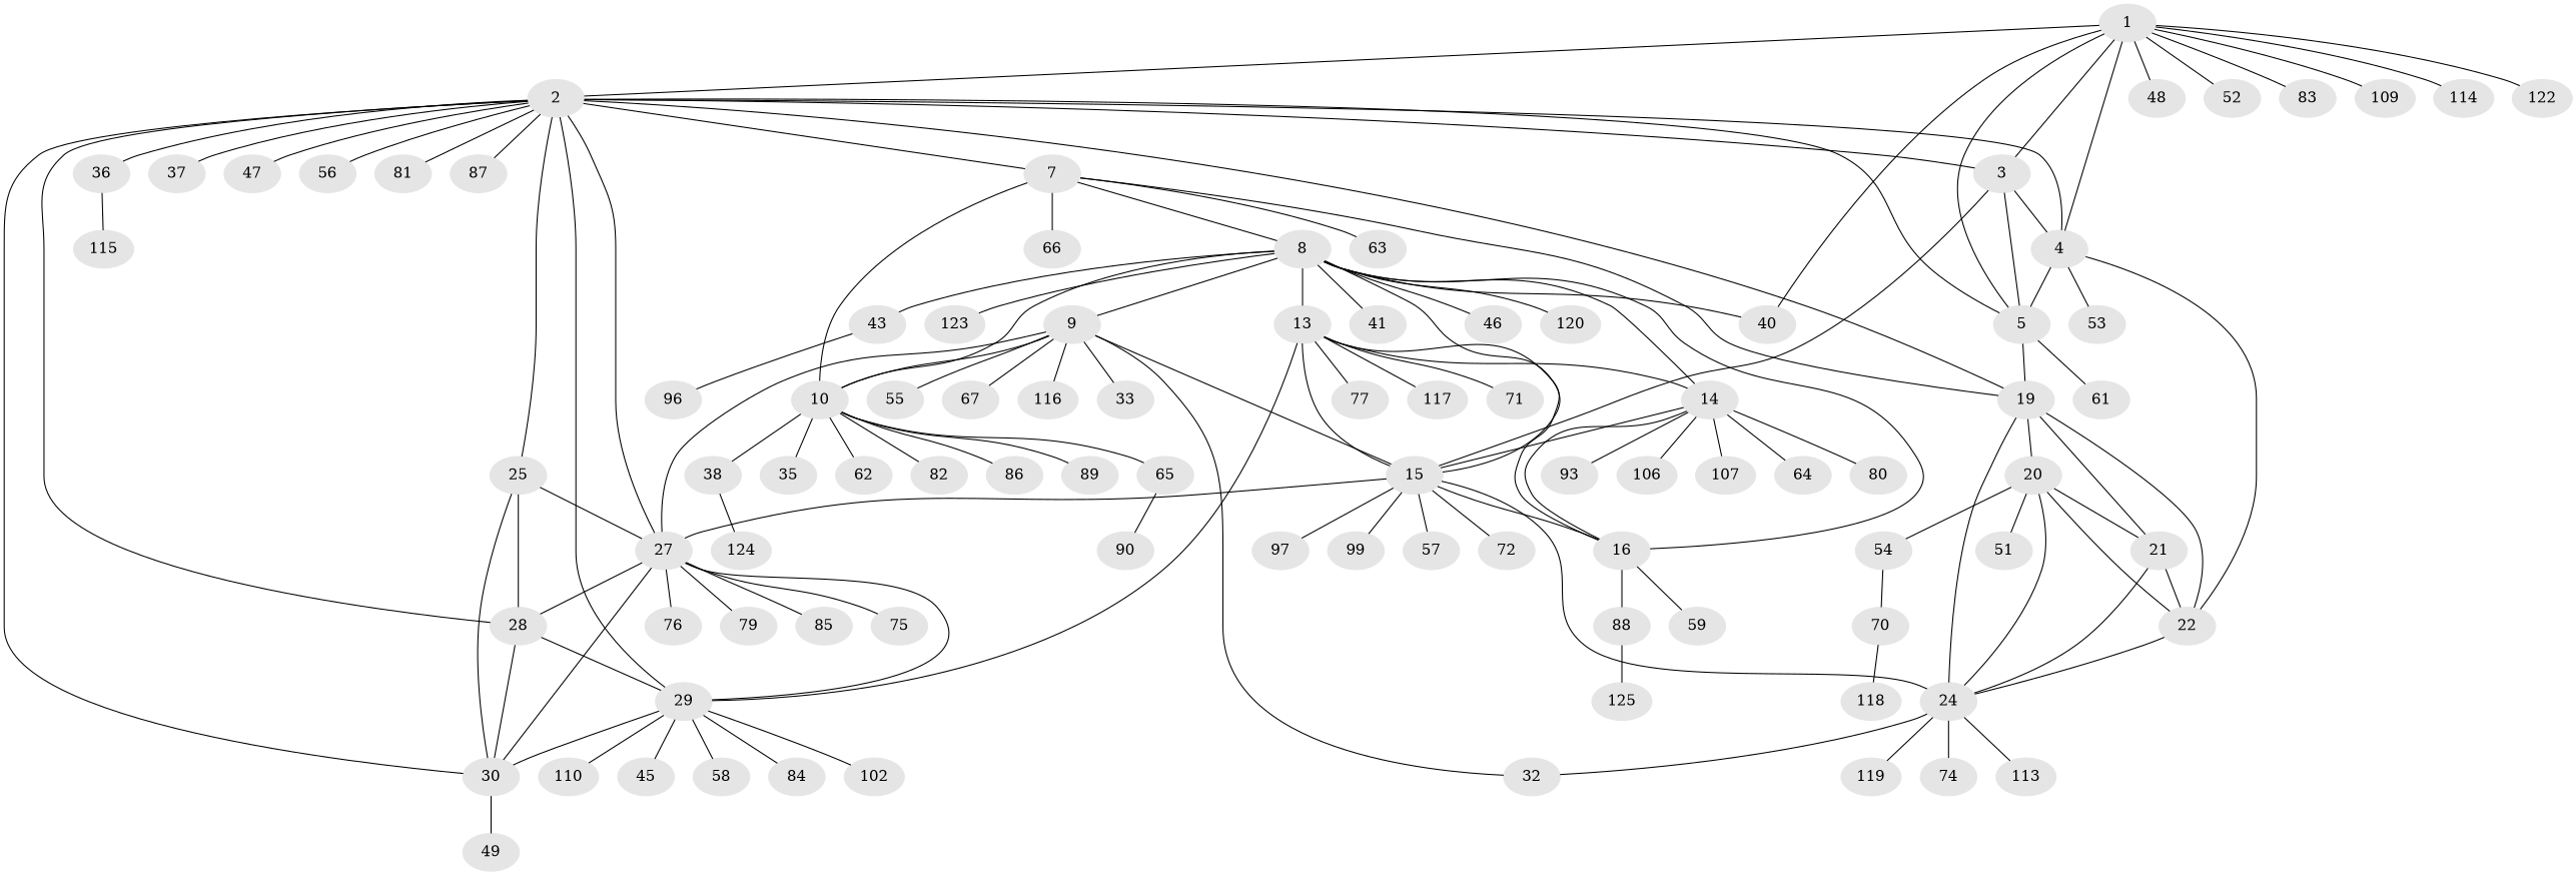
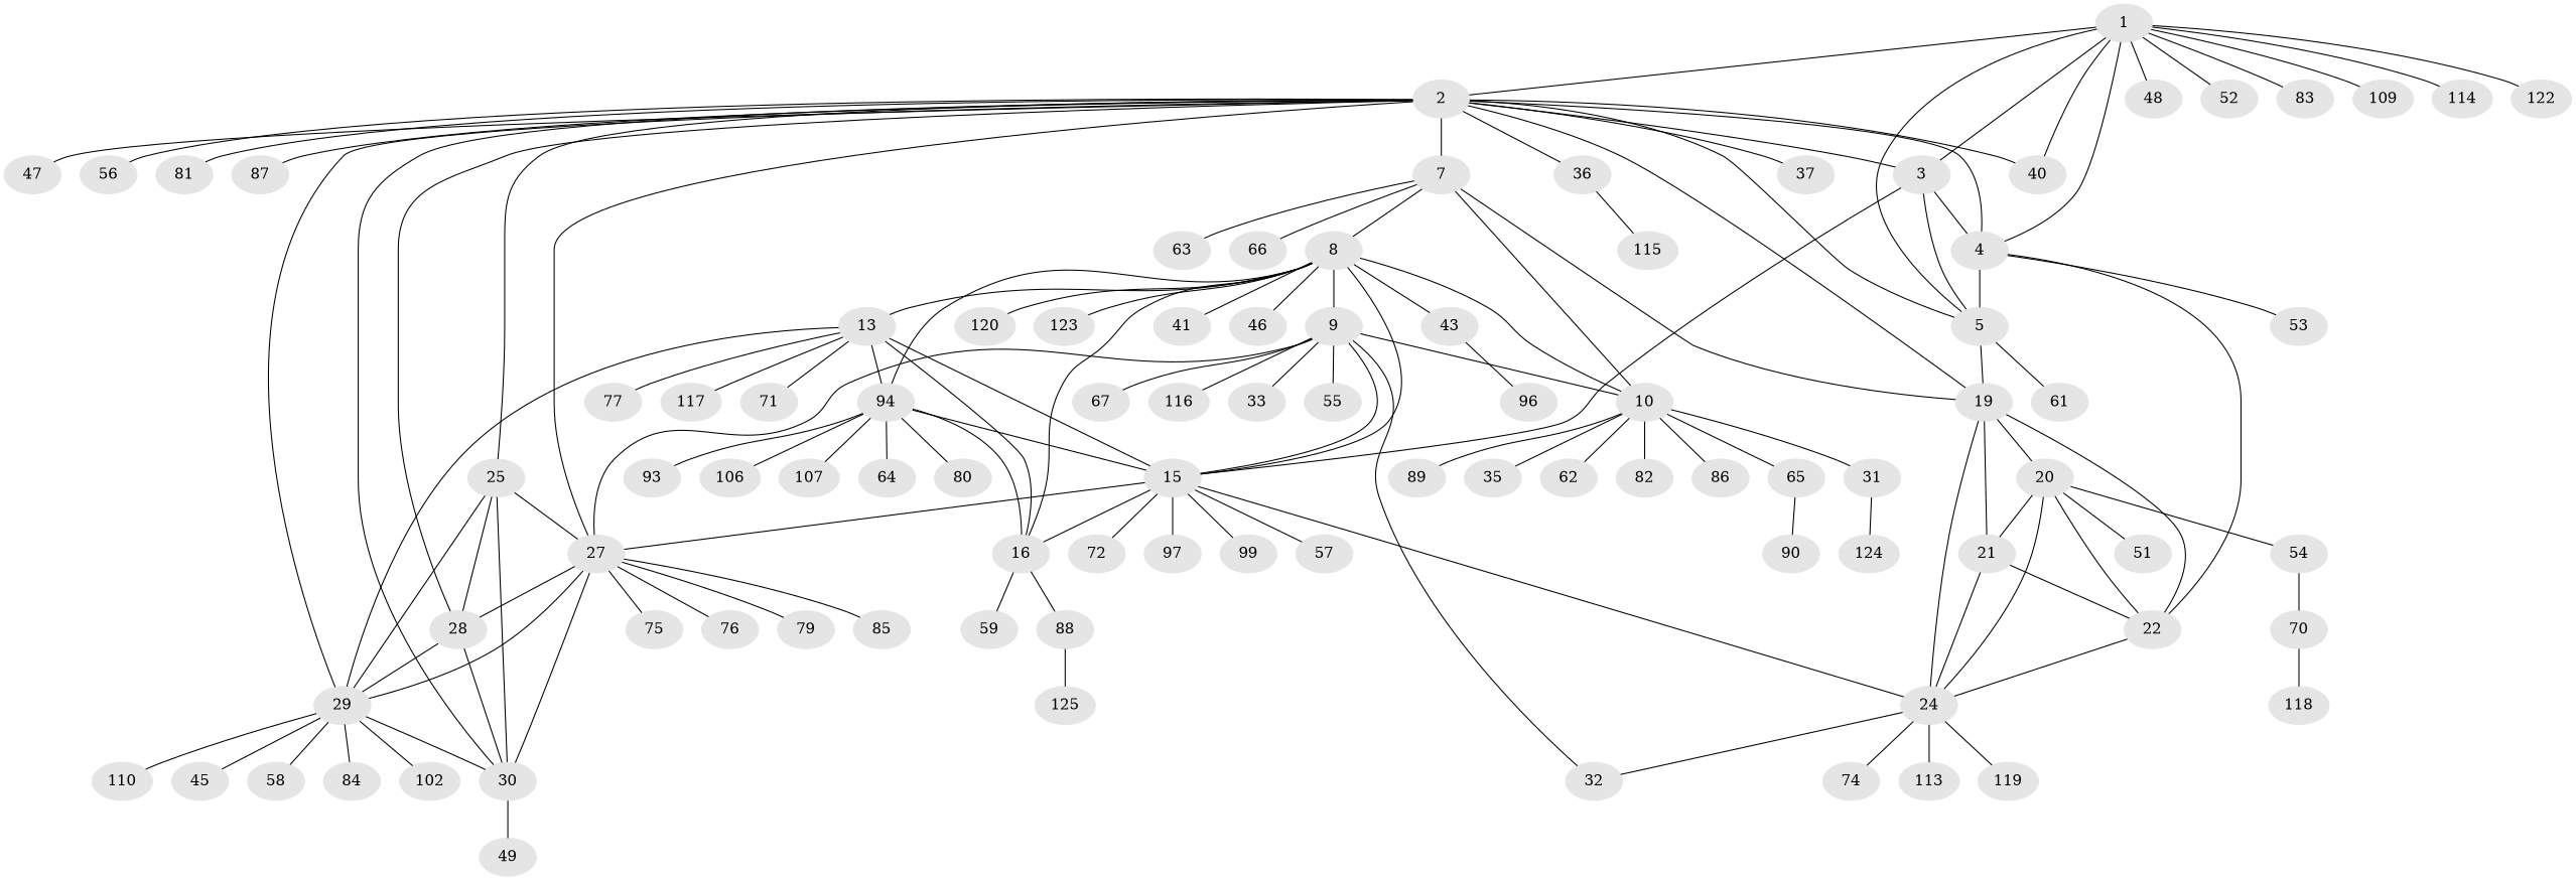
  graph {
    node [color=gray90 style=filled]
    1 [super="+95"]
    2 [super="+26"]
    3
    4 [super="+6"]
    5 [super="+69"]
    40 [super="+111"]
    48
    52
    83
    109
    114
    122
    7 [super="+60"]
    19 [super="+23"]
    25 [super="+103"]
    27 [super="+31"]
    28 [super="+92"]
    29 [super="+105"]
    30 [super="+42"]
    36 [super="+100"]
    37
    47
    56
    81
    87
    15 [super="+104"]
    22 [super="+68"]
    53
    61
    8 [super="+18"]
    10 [super="+12"]
    63
    66
    24 [super="+44"]
    20 [super="+112"]
    21 [super="+108"]
    75
    76
    79
    85
    45
    58
    84
    102
    110
    49 [super="+73"]
    115
    16
    57
    72
    97
    99
    9 [super="+11"]
    13 [super="+17"]
-   14 [super="+39"]
+   14 [super="+39" label=94]
    41
    43 [super="+50"]
    46
    120
    123
    32
    33
    55
    67
    116
    35 [super="+121"]
-   38 [super="+98"]
+   38 [super="+98" label=31]
    62
    65
    82
    86
    89
    71
    77 [super="+78"]
    117
    64
    80
    93 [super="+94"]
    106
    107
    59
    88 [super="+91"]
    96
    124
    90
    74
    113
    119
    125
    51
    54
    70
    118
    1 -- 2
    1 -- 3
    1 -- 4 [weight=2]
    1 -- 5
    1 -- 40
    1 -- 48
    1 -- 52
    1 -- 83
    1 -- 109
    1 -- 114
    1 -- 122
    2 -- 3
    2 -- 4 [weight=2]
    2 -- 5
-   8 -- 40
+   2 -- 40
    2 -- 7
    2 -- 19
    2 -- 25
    2 -- 27
    2 -- 28
    2 -- 29
    2 -- 30
    2 -- 36
    2 -- 37
    2 -- 47
    2 -- 56
    2 -- 81
    2 -- 87
    3 -- 4 [weight=2]
    3 -- 5
    3 -- 15
    4 -- 5 [weight=2]
    4 -- 22
    4 -- 53
    5 -- 19
    5 -- 61
    7 -- 19
    7 -- 8
    7 -- 10 [weight=2]
    7 -- 63
    7 -- 66
    19 -- 22 [weight=2]
    19 -- 24 [weight=2]
    19 -- 20 [weight=2]
    19 -- 21 [weight=2]
    25 -- 27
    25 -- 28
+   25 -- 29
    25 -- 30
    27 -- 28
    27 -- 29
    27 -- 30
    27 -- 75
    27 -- 76
    27 -- 79
    27 -- 85
    28 -- 29
    28 -- 30
    29 -- 30
    29 -- 45
    29 -- 58
    29 -- 84
    29 -- 102
    29 -- 110
    30 -- 49
    36 -- 115
    15 -- 27
    15 -- 24
    15 -- 16
    15 -- 57
    15 -- 72
    15 -- 97
    15 -- 99
    22 -- 24
    8 -- 15
    8 -- 10 [weight=2]
    8 -- 16
    8 -- 9 [weight=2]
    8 -- 13 [weight=2]
    8 -- 14
    8 -- 41
    8 -- 43
    8 -- 46
    8 -- 120
    8 -- 123
    10 -- 35
    10 -- 38
    10 -- 62
    10 -- 65
    10 -- 82
    10 -- 86
    10 -- 89
    24 -- 32
    24 -- 74
    24 -- 113
    24 -- 119
    20 -- 22
    20 -- 24
    20 -- 21
    20 -- 51
    20 -- 54
    21 -- 22
    21 -- 24
    16 -- 59
    16 -- 88
    9 -- 27
    9 -- 15
    9 -- 10 [weight=4]
    9 -- 32
    9 -- 33
    9 -- 55
    9 -- 67
    9 -- 116
    13 -- 29
    13 -- 15 [weight=2]
    13 -- 16 [weight=2]
    13 -- 14 [weight=2]
    13 -- 71
    13 -- 77
    13 -- 117
    14 -- 15
    14 -- 16
    14 -- 64
    14 -- 80
    14 -- 93
    14 -- 106
    14 -- 107
    43 -- 96
    38 -- 124
    65 -- 90
    88 -- 125
    54 -- 70
    70 -- 118
  }
